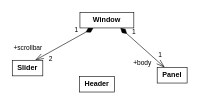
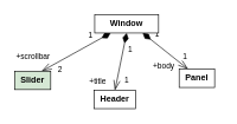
  <mxCell id="0" />
  <mxCell id="1" parent="0" />
  <mxCell id="2" style="rounded=0;orthogonalLoop=1;jettySize=auto;html=1;exitX=0.25;exitY=1;exitDx=0;exitDy=0;entryX=0.75;entryY=0;entryDx=0;entryDy=0;startArrow=diamondThin;startFill=1;startSize=12;endArrow=openThin;endFill=0;endSize=12;" edge="1" parent="1" source="14" target="15"><mxGeometry relative="1" as="geometry" /></mxCell>
  <mxCell id="3" value="1" style="edgeLabel;html=1;align=center;verticalAlign=middle;resizable=0;points=[];" vertex="1" connectable="0" parent="2"><mxGeometry x="-0.568" y="-1" relative="1" as="geometry"><mxPoint x="-8" y="-7" as="offset" /></mxGeometry></mxCell>
  <mxCell id="4" value="2" style="edgeLabel;html=1;align=center;verticalAlign=middle;resizable=0;points=[];" vertex="1" connectable="0" parent="2"><mxGeometry x="0.455" y="2" relative="1" as="geometry"><mxPoint x="-2" y="9" as="offset" /></mxGeometry></mxCell>
  <mxCell id="5" value="+scrollbar" style="edgeLabel;html=1;align=center;verticalAlign=middle;resizable=0;points=[];" vertex="1" connectable="0" parent="2"><mxGeometry x="0.478" relative="1" as="geometry"><mxPoint x="-38" y="-6" as="offset" /></mxGeometry></mxCell>
+ <mxCell id="6" style="rounded=0;orthogonalLoop=1;jettySize=auto;html=1;exitX=0.5;exitY=1;exitDx=0;exitDy=0;entryX=0.5;entryY=0;entryDx=0;entryDy=0;endArrow=openThin;startArrow=diamondThin;startFill=1;startSize=12;endFill=0;endSize=12;" edge="1" parent="1" source="14" target="16"><mxGeometry relative="1" as="geometry" /></mxCell>
+ <mxCell id="7" value="1" style="edgeLabel;html=1;align=center;verticalAlign=middle;resizable=0;points=[];" vertex="1" connectable="0" parent="6"><mxGeometry x="-0.357" y="-1" relative="1" as="geometry"><mxPoint x="11" y="-4" as="offset" /></mxGeometry></mxCell>
+ <mxCell id="8" value="1" style="edgeLabel;html=1;align=center;verticalAlign=middle;resizable=0;points=[];" vertex="1" connectable="0" parent="6"><mxGeometry x="0.553" y="3" relative="1" as="geometry"><mxPoint x="9" y="2" as="offset" /></mxGeometry></mxCell>
+ <mxCell id="9" value="+title" style="edgeLabel;html=1;align=center;verticalAlign=middle;resizable=0;points=[];" vertex="1" connectable="0" parent="6"><mxGeometry x="0.53" y="1" relative="1" as="geometry"><mxPoint x="-30" y="6" as="offset" /></mxGeometry></mxCell>
  <mxCell id="10" style="rounded=0;orthogonalLoop=1;jettySize=auto;html=1;exitX=0.75;exitY=1;exitDx=0;exitDy=0;entryX=0.25;entryY=0;entryDx=0;entryDy=0;endArrow=openThin;startArrow=diamondThin;startFill=1;startSize=12;endFill=0;endSize=12;" edge="1" parent="1" source="14" target="17"><mxGeometry relative="1" as="geometry" /></mxCell>
  <mxCell id="11" value="1" style="edgeLabel;html=1;align=center;verticalAlign=middle;resizable=0;points=[];" vertex="1" connectable="0" parent="10"><mxGeometry x="-0.452" y="-1" relative="1" as="geometry"><mxPoint x="3" y="-13" as="offset" /></mxGeometry></mxCell>
  <mxCell id="12" value="1" style="edgeLabel;html=1;align=center;verticalAlign=middle;resizable=0;points=[];" vertex="1" connectable="0" parent="10"><mxGeometry x="0.538" y="-2" relative="1" as="geometry"><mxPoint x="11" y="-8" as="offset" /></mxGeometry></mxCell>
  <mxCell id="13" value="+body" style="edgeLabel;html=1;align=center;verticalAlign=middle;resizable=0;points=[];" vertex="1" connectable="0" parent="10"><mxGeometry x="0.469" y="1" relative="1" as="geometry"><mxPoint x="-19" y="10" as="offset" /></mxGeometry></mxCell>
  <mxCell id="14" value="&lt;b&gt;Window&lt;/b&gt;" style="whiteSpace=wrap;html=1;" vertex="1" parent="1"><mxGeometry x="133" y="20" width="90" height="26" as="geometry" /></mxCell>
- <mxCell id="15" value="&lt;b&gt;Slider&lt;/b&gt;" style="whiteSpace=wrap;html=1;" vertex="1" parent="1"><mxGeometry x="20" y="100" width="51" height="26" as="geometry" /></mxCell>
+ <mxCell id="15" value="&lt;b&gt;Slider&lt;/b&gt;" style="whiteSpace=wrap;html=1;fillColor=#d5e8d4;" vertex="1" parent="1"><mxGeometry x="20" y="100" width="51" height="26" as="geometry" /></mxCell>
  <mxCell id="16" value="&lt;b&gt;Header&lt;/b&gt;" style="whiteSpace=wrap;html=1;" vertex="1" parent="1"><mxGeometry x="132" y="127" width="59" height="26" as="geometry" /></mxCell>
- <mxCell id="17" value="&lt;b&gt;Panel&lt;/b&gt;" style="whiteSpace=wrap;html=1;" vertex="1" parent="1"><mxGeometry x="262" y="112" width="50" height="26" as="geometry" /></mxCell>
+ <mxCell id="17" value="&lt;b&gt;Panel&lt;/b&gt;" style="whiteSpace=wrap;html=1;" vertex="1" parent="1"><mxGeometry x="252" y="97" width="50" height="26" as="geometry" /></mxCell>
